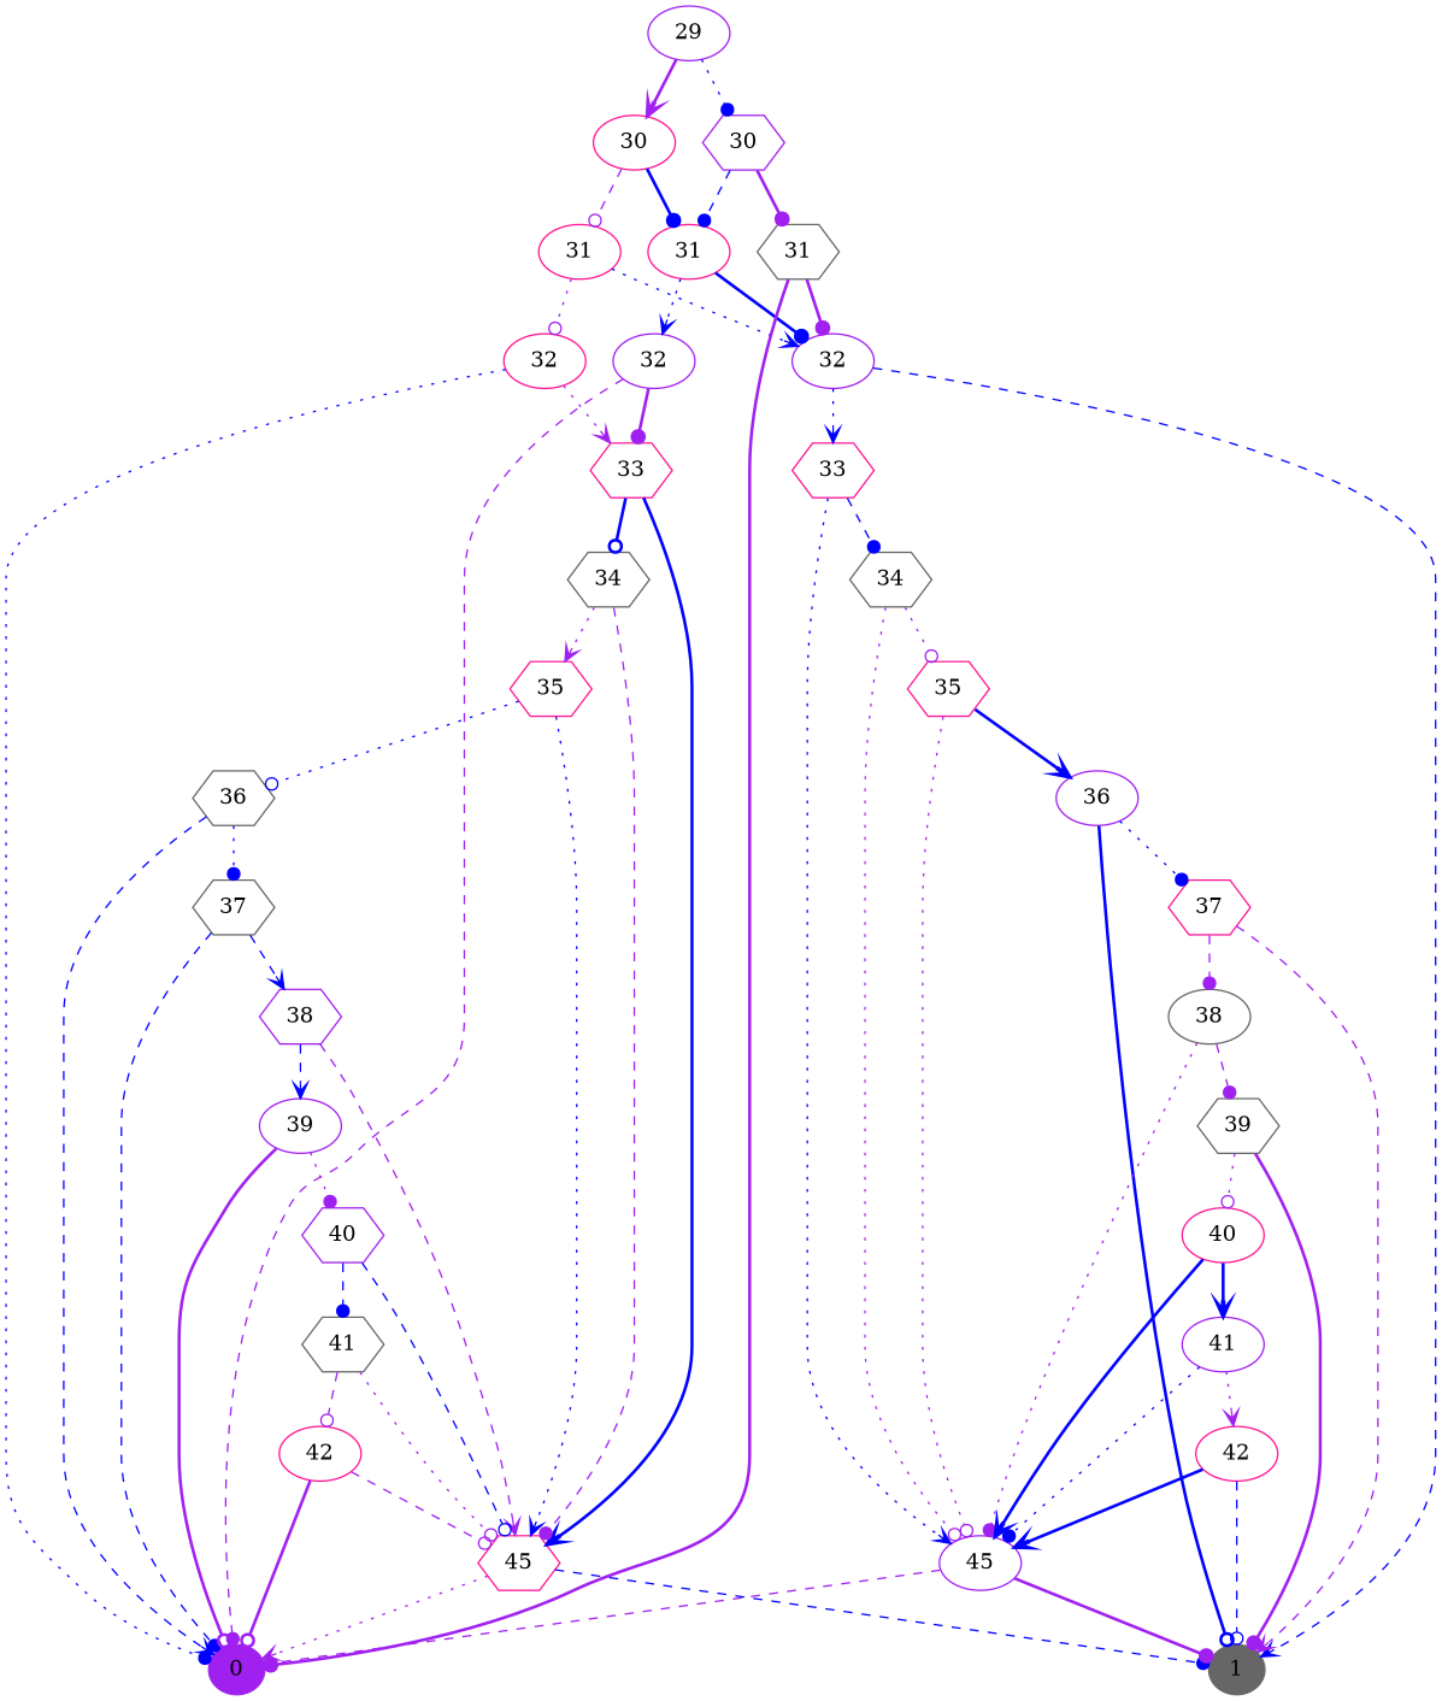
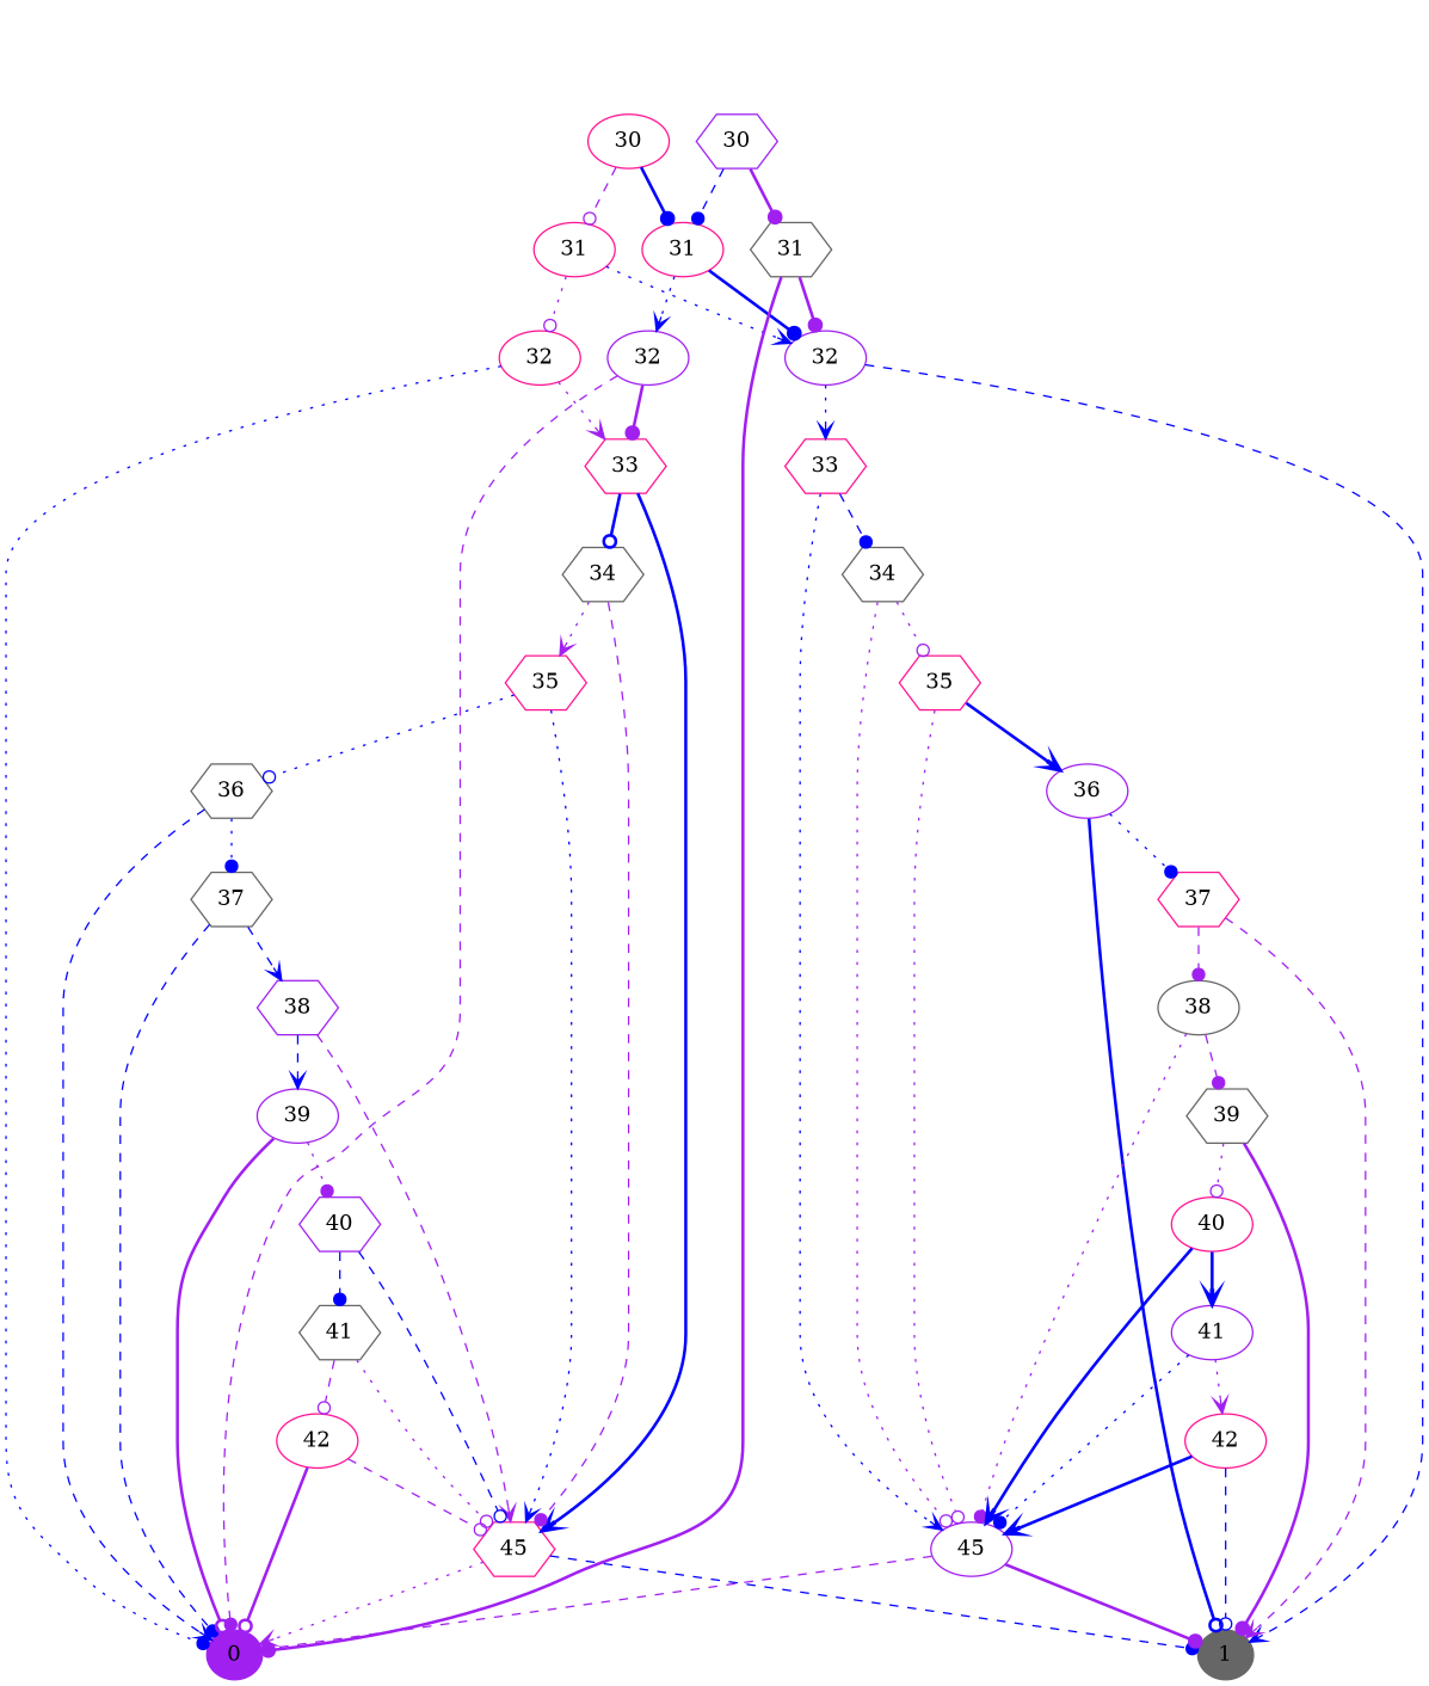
  digraph {
    node [shape=ellipse color=deeppink]
    edge [style=dotted color=purple arrowhead=dot]
    n1 [height=0.3 label=0 style=filled width=0.3 color=purple]
    n2 [height=0.3 label=1 style=filled width=0.3 color=gray40]
-   n3 [label=29 color=purple]
    n4 [label=30]
    n5 [label=30 color=purple shape=hexagon]
    n6 [label=31]
    n7 [label=31]
    n8 [label=31 color=gray40 shape=hexagon]
    n9 [label=32]
    n10 [label=32 color=purple]
    n11 [label=32 color=purple]
    n12 [label=33 shape=hexagon]
    n13 [label=33 shape=hexagon]
    n14 [label=34 color=gray40 shape=hexagon]
    n15 [label=45 shape=hexagon]
    n16 [label=35 shape=hexagon]
    n17 [label=36 color=gray40 shape=hexagon]
    n18 [label=37 color=gray40 shape=hexagon]
    n19 [label=38 color=purple shape=hexagon]
    n20 [label=39 color=purple]
    n21 [label=40 color=purple shape=hexagon]
    n22 [label=41 color=gray40 shape=hexagon]
    n23 [label=42]
    n24 [label=34 color=gray40 shape=hexagon]
    n25 [label=45 color=purple]
    n26 [label=35 shape=hexagon]
    n27 [label=36 color=purple]
    n28 [label=37 shape=hexagon]
    n29 [label=38 color=gray40]
    n30 [label=39 color=gray40 shape=hexagon]
    n31 [label=40]
    n32 [label=41 color=purple]
    n33 [label=42]
-   n3 -> n4 [style=bold arrowhead=vee]
-   n3 -> n5 [color=blue]
    n4 -> n6 [style=dashed arrowhead=odot]
    n4 -> n7 [style=bold color=blue]
    n5 -> n7 [style=dashed color=blue]
    n5 -> n8 [style=bold]
    n6 -> n9 [arrowhead=odot]
    n6 -> n10 [color=blue arrowhead=vee]
    n7 -> n10 [style=bold color=blue]
    n7 -> n11 [color=blue arrowhead=vee]
    n8 -> n1 [style=bold arrowhead=odot]
    n8 -> n10 [style=bold]
    n9 -> n1 [color=blue]
    n9 -> n12 [arrowhead=vee]
    n10 -> n2 [style=dashed color=blue arrowhead=vee]
    n10 -> n13 [color=blue arrowhead=vee]
    n11 -> n1 [style=dashed]
    n11 -> n12 [style=bold]
    n12 -> n14 [style=bold color=blue arrowhead=odot]
    n12 -> n15 [style=bold color=blue arrowhead=vee]
    n13 -> n24 [style=dashed color=blue]
    n13 -> n25 [color=blue arrowhead=vee]
    n14 -> n15 [style=dashed]
    n14 -> n16 [arrowhead=vee]
    n15 -> n1 [arrowhead=vee]
    n15 -> n2 [style=dashed color=blue]
    n16 -> n15 [color=blue arrowhead=vee]
    n16 -> n17 [color=blue arrowhead=odot]
    n17 -> n1 [style=dashed color=blue arrowhead=vee]
    n17 -> n18 [color=blue]
    n18 -> n1 [style=dashed color=blue]
    n18 -> n19 [style=dashed color=blue arrowhead=vee]
    n19 -> n15 [style=dashed arrowhead=vee]
    n19 -> n20 [style=dashed color=blue arrowhead=vee]
    n20 -> n1 [style=bold arrowhead=odot]
    n20 -> n21
    n21 -> n15 [style=dashed color=blue arrowhead=odot]
    n21 -> n22 [style=dashed color=blue]
    n22 -> n15 [arrowhead=odot]
    n22 -> n23 [style=dashed arrowhead=odot]
    n23 -> n1 [style=bold arrowhead=odot]
    n23 -> n15 [style=dashed arrowhead=odot]
    n24 -> n25 [arrowhead=odot]
    n24 -> n26 [arrowhead=odot]
    n25 -> n1 [style=dashed]
    n25 -> n2 [style=bold]
    n26 -> n25 [arrowhead=odot]
    n26 -> n27 [style=bold color=blue arrowhead=vee]
    n27 -> n2 [style=bold color=blue arrowhead=odot]
    n27 -> n28 [color=blue]
    n28 -> n2 [style=dashed arrowhead=vee]
    n28 -> n29 [style=dashed]
    n29 -> n25
    n29 -> n30 [style=dashed]
    n30 -> n2 [style=bold]
    n30 -> n31 [arrowhead=odot]
    n31 -> n25 [style=bold color=blue arrowhead=vee]
    n31 -> n32 [style=bold color=blue arrowhead=vee]
    n32 -> n25 [color=blue]
    n32 -> n33 [arrowhead=vee]
    n33 -> n2 [style=dashed color=blue arrowhead=odot]
    n33 -> n25 [style=bold color=blue arrowhead=vee]
  }
